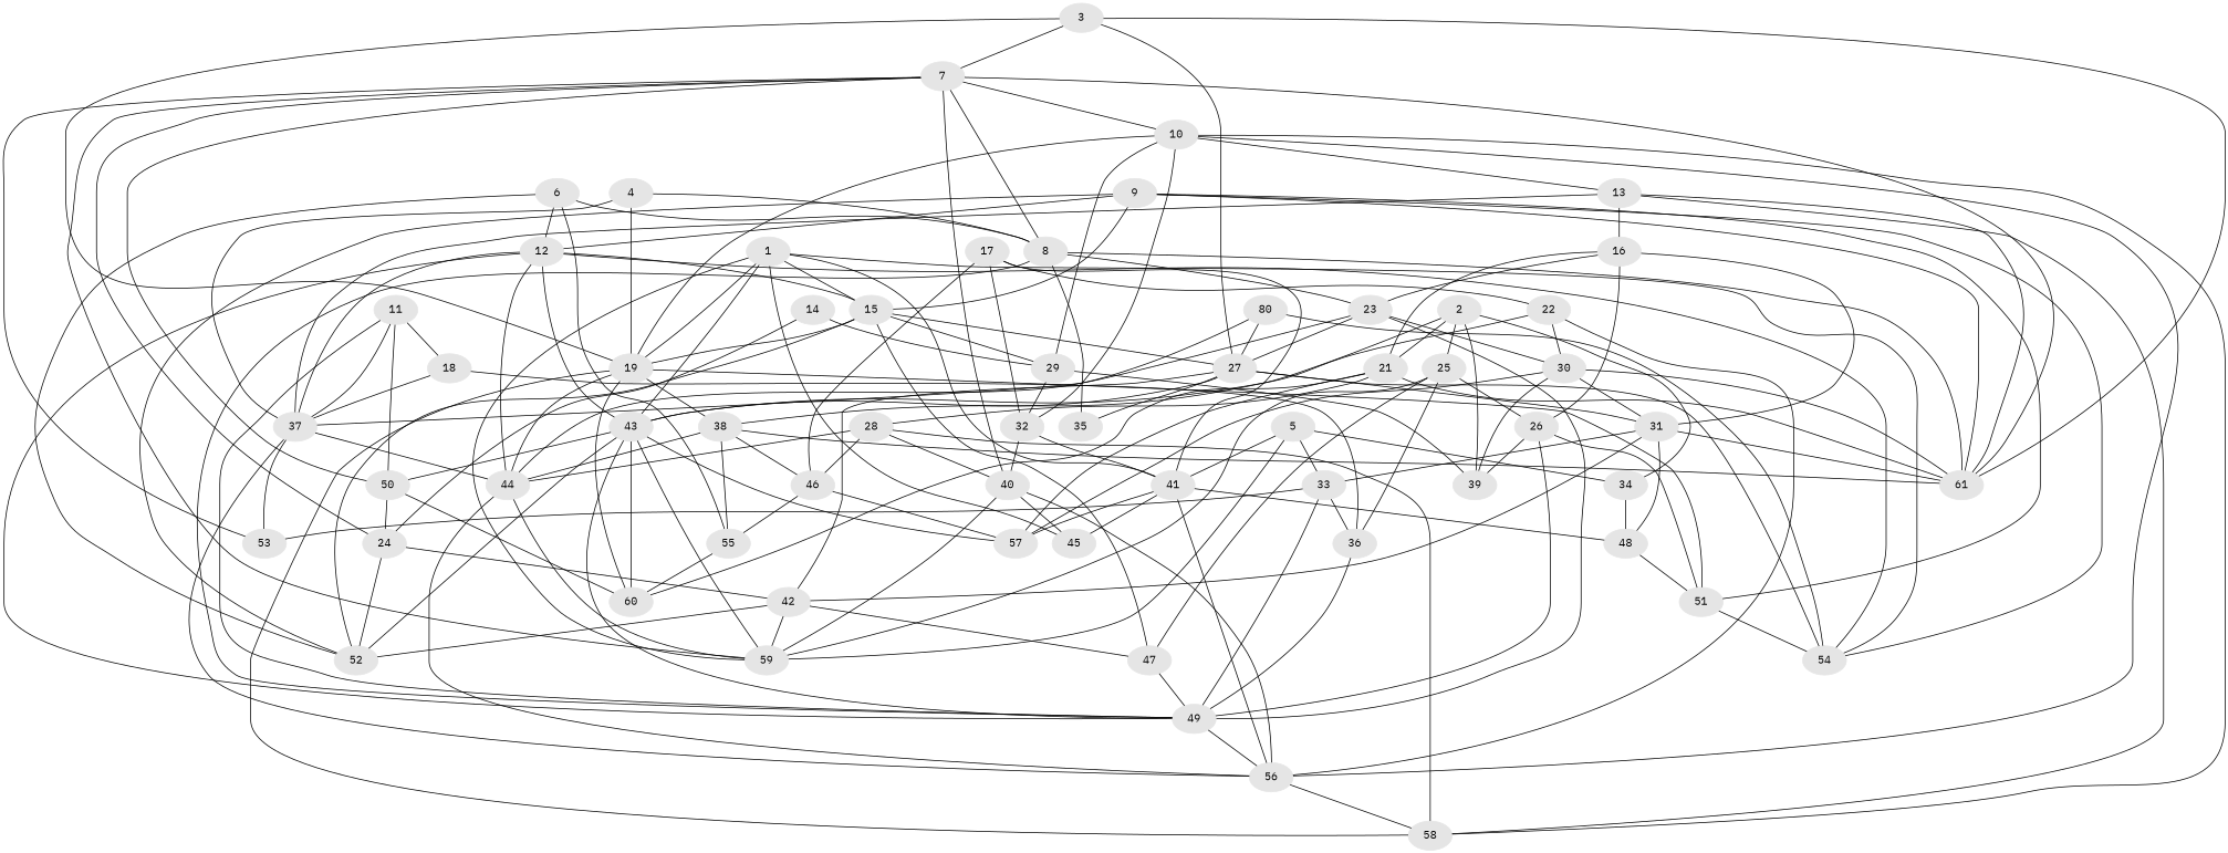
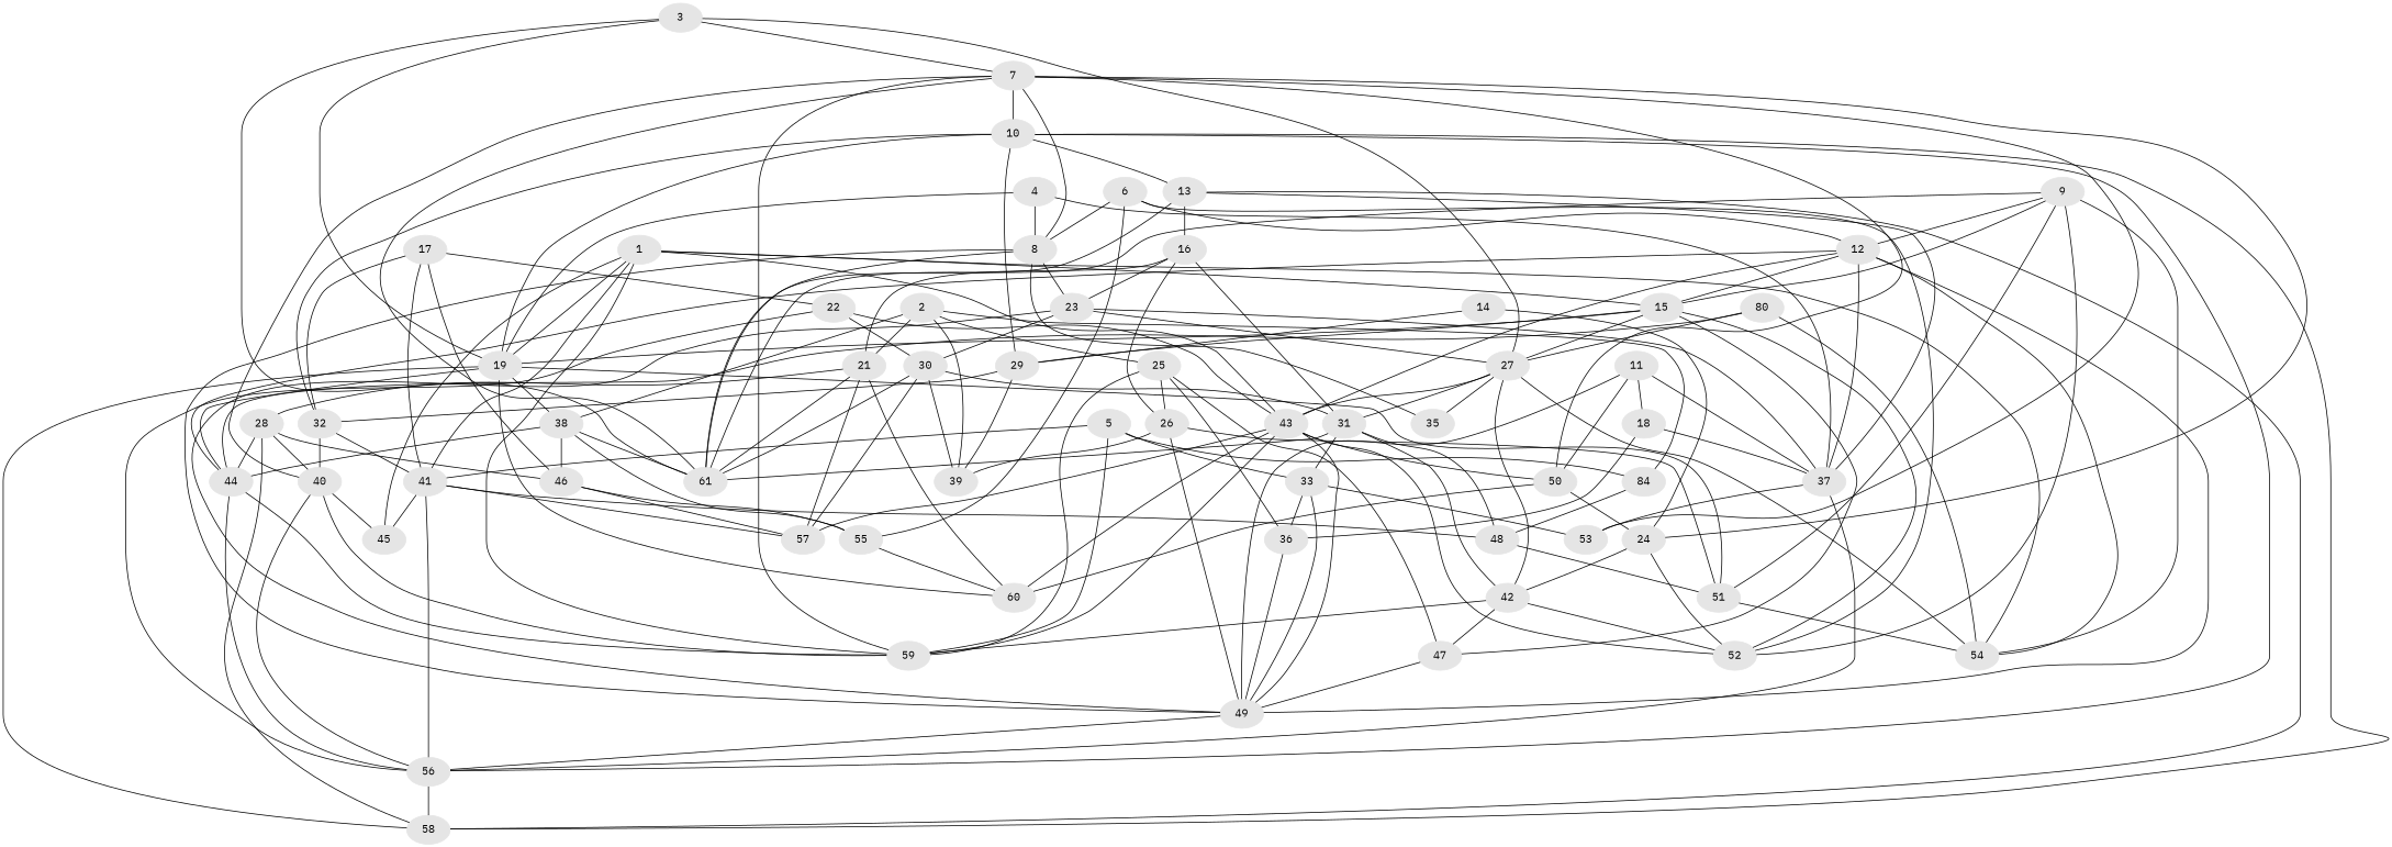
  graph {
    fontname="IBM Plex Mono"
    node [color=gray90 fontname="IBM Plex Mono" style=filled]
    edge [fontname="IBM Plex Mono" weight=1.0]
    1
    15
    19
    41
    43
    45
    54
    59
    27
    52
    29
    47
    38
    51
    58
    44
    60
    56
    57
    48
    50
    49
    2
    21
    25
-   34
+   34 [label=84]
    39
    61
    28
    26
    36
    55
    46
    3
    7
    40
    8
    10
    24
    53
    35
    31
    42
    4
    37
    23
    5
    33
    6
    12
    13
    32
    30
    9
    16
    11
    18
    14
    17
    22
    n61 [label=80]
    1 -- 15
    1 -- 19
    1 -- 41
    1 -- 43
    1 -- 45
    1 -- 54
    1 -- 59
    15 -- 19
    15 -- 27
    15 -- 52
    15 -- 29
    15 -- 47
    19 -- 38 [weight=2.0]
    19 -- 51
    19 -- 58
    19 -- 44
    19 -- 60
    41 -- 45 [weight=2.0]
    41 -- 56
    41 -- 57
    41 -- 48
    43 -- 59
    43 -- 52
    43 -- 60 [weight=2.0]
    43 -- 57
    43 -- 50
    43 -- 49
    27 -- 43
    27 -- 54
    27 -- 35 [weight=2.0]
    27 -- 31
    27 -- 42
    29 -- 39
    29 -- 32
    47 -- 49
    38 -- 44 [weight=2.0]
    38 -- 61
    38 -- 55
    38 -- 46
    51 -- 54
    44 -- 59
    44 -- 56
    56 -- 58
    48 -- 51
    50 -- 60 [weight=2.0]
    50 -- 24 [weight=2.0]
    49 -- 56
    2 -- 38
    2 -- 21
    2 -- 25
    2 -- 34
    2 -- 39
    21 -- 60
    21 -- 57
    21 -- 61 [weight=2.0]
    21 -- 28
    25 -- 59
    25 -- 47
    25 -- 26
    25 -- 36
    34 -- 48
    28 -- 58
    28 -- 44
    28 -- 46
    28 -- 40
    26 -- 51
    26 -- 49
    26 -- 39
    36 -- 49
    55 -- 60
    46 -- 57
    46 -- 55
    3 -- 19
    3 -- 27
    3 -- 61
    3 -- 7
    7 -- 59
    7 -- 50
    7 -- 61
    7 -- 40
    7 -- 8
    7 -- 10
    7 -- 24
    7 -- 53
    40 -- 45
    40 -- 59
    40 -- 56
    8 -- 49
    8 -- 61
    8 -- 35
    8 -- 23
    10 -- 19
    10 -- 29
    10 -- 58
    10 -- 56
    10 -- 13
    10 -- 32
    24 -- 52
    24 -- 42
    31 -- 48
    31 -- 61
    31 -- 42
    31 -- 33
    42 -- 59
    42 -- 52
    42 -- 47
    4 -- 19
    4 -- 8
    4 -- 37
-   37 -- 44
    37 -- 56
    37 -- 53
    23 -- 27
    23 -- 49 [weight=2.0]
    23 -- 37
    23 -- 30
    5 -- 41
    5 -- 59
    5 -- 34
    5 -- 33
    33 -- 49
    33 -- 36 [weight=2.0]
    33 -- 53
    6 -- 52
    6 -- 55
    6 -- 8
    6 -- 12
    12 -- 15
    12 -- 43
    12 -- 54
    12 -- 44
    12 -- 49
    12 -- 37
    13 -- 58
    13 -- 61
    13 -- 37
    13 -- 16
    32 -- 41
    32 -- 40
    30 -- 57
    30 -- 39
    30 -- 61
    30 -- 31
    9 -- 15
    9 -- 54
    9 -- 52
    9 -- 51
    9 -- 61
    9 -- 12
    16 -- 21
    16 -- 26
    16 -- 31
    16 -- 23
    11 -- 50
    11 -- 49
    11 -- 37
    11 -- 18
    18 -- 36
    18 -- 37
    14 -- 29
    14 -- 24
    17 -- 41
    17 -- 46
    17 -- 32
    17 -- 22
    22 -- 43
    22 -- 56
    22 -- 30
    n61 -- 54 [weight=2.0]
    n61 -- 27
    n61 -- 44
  }
